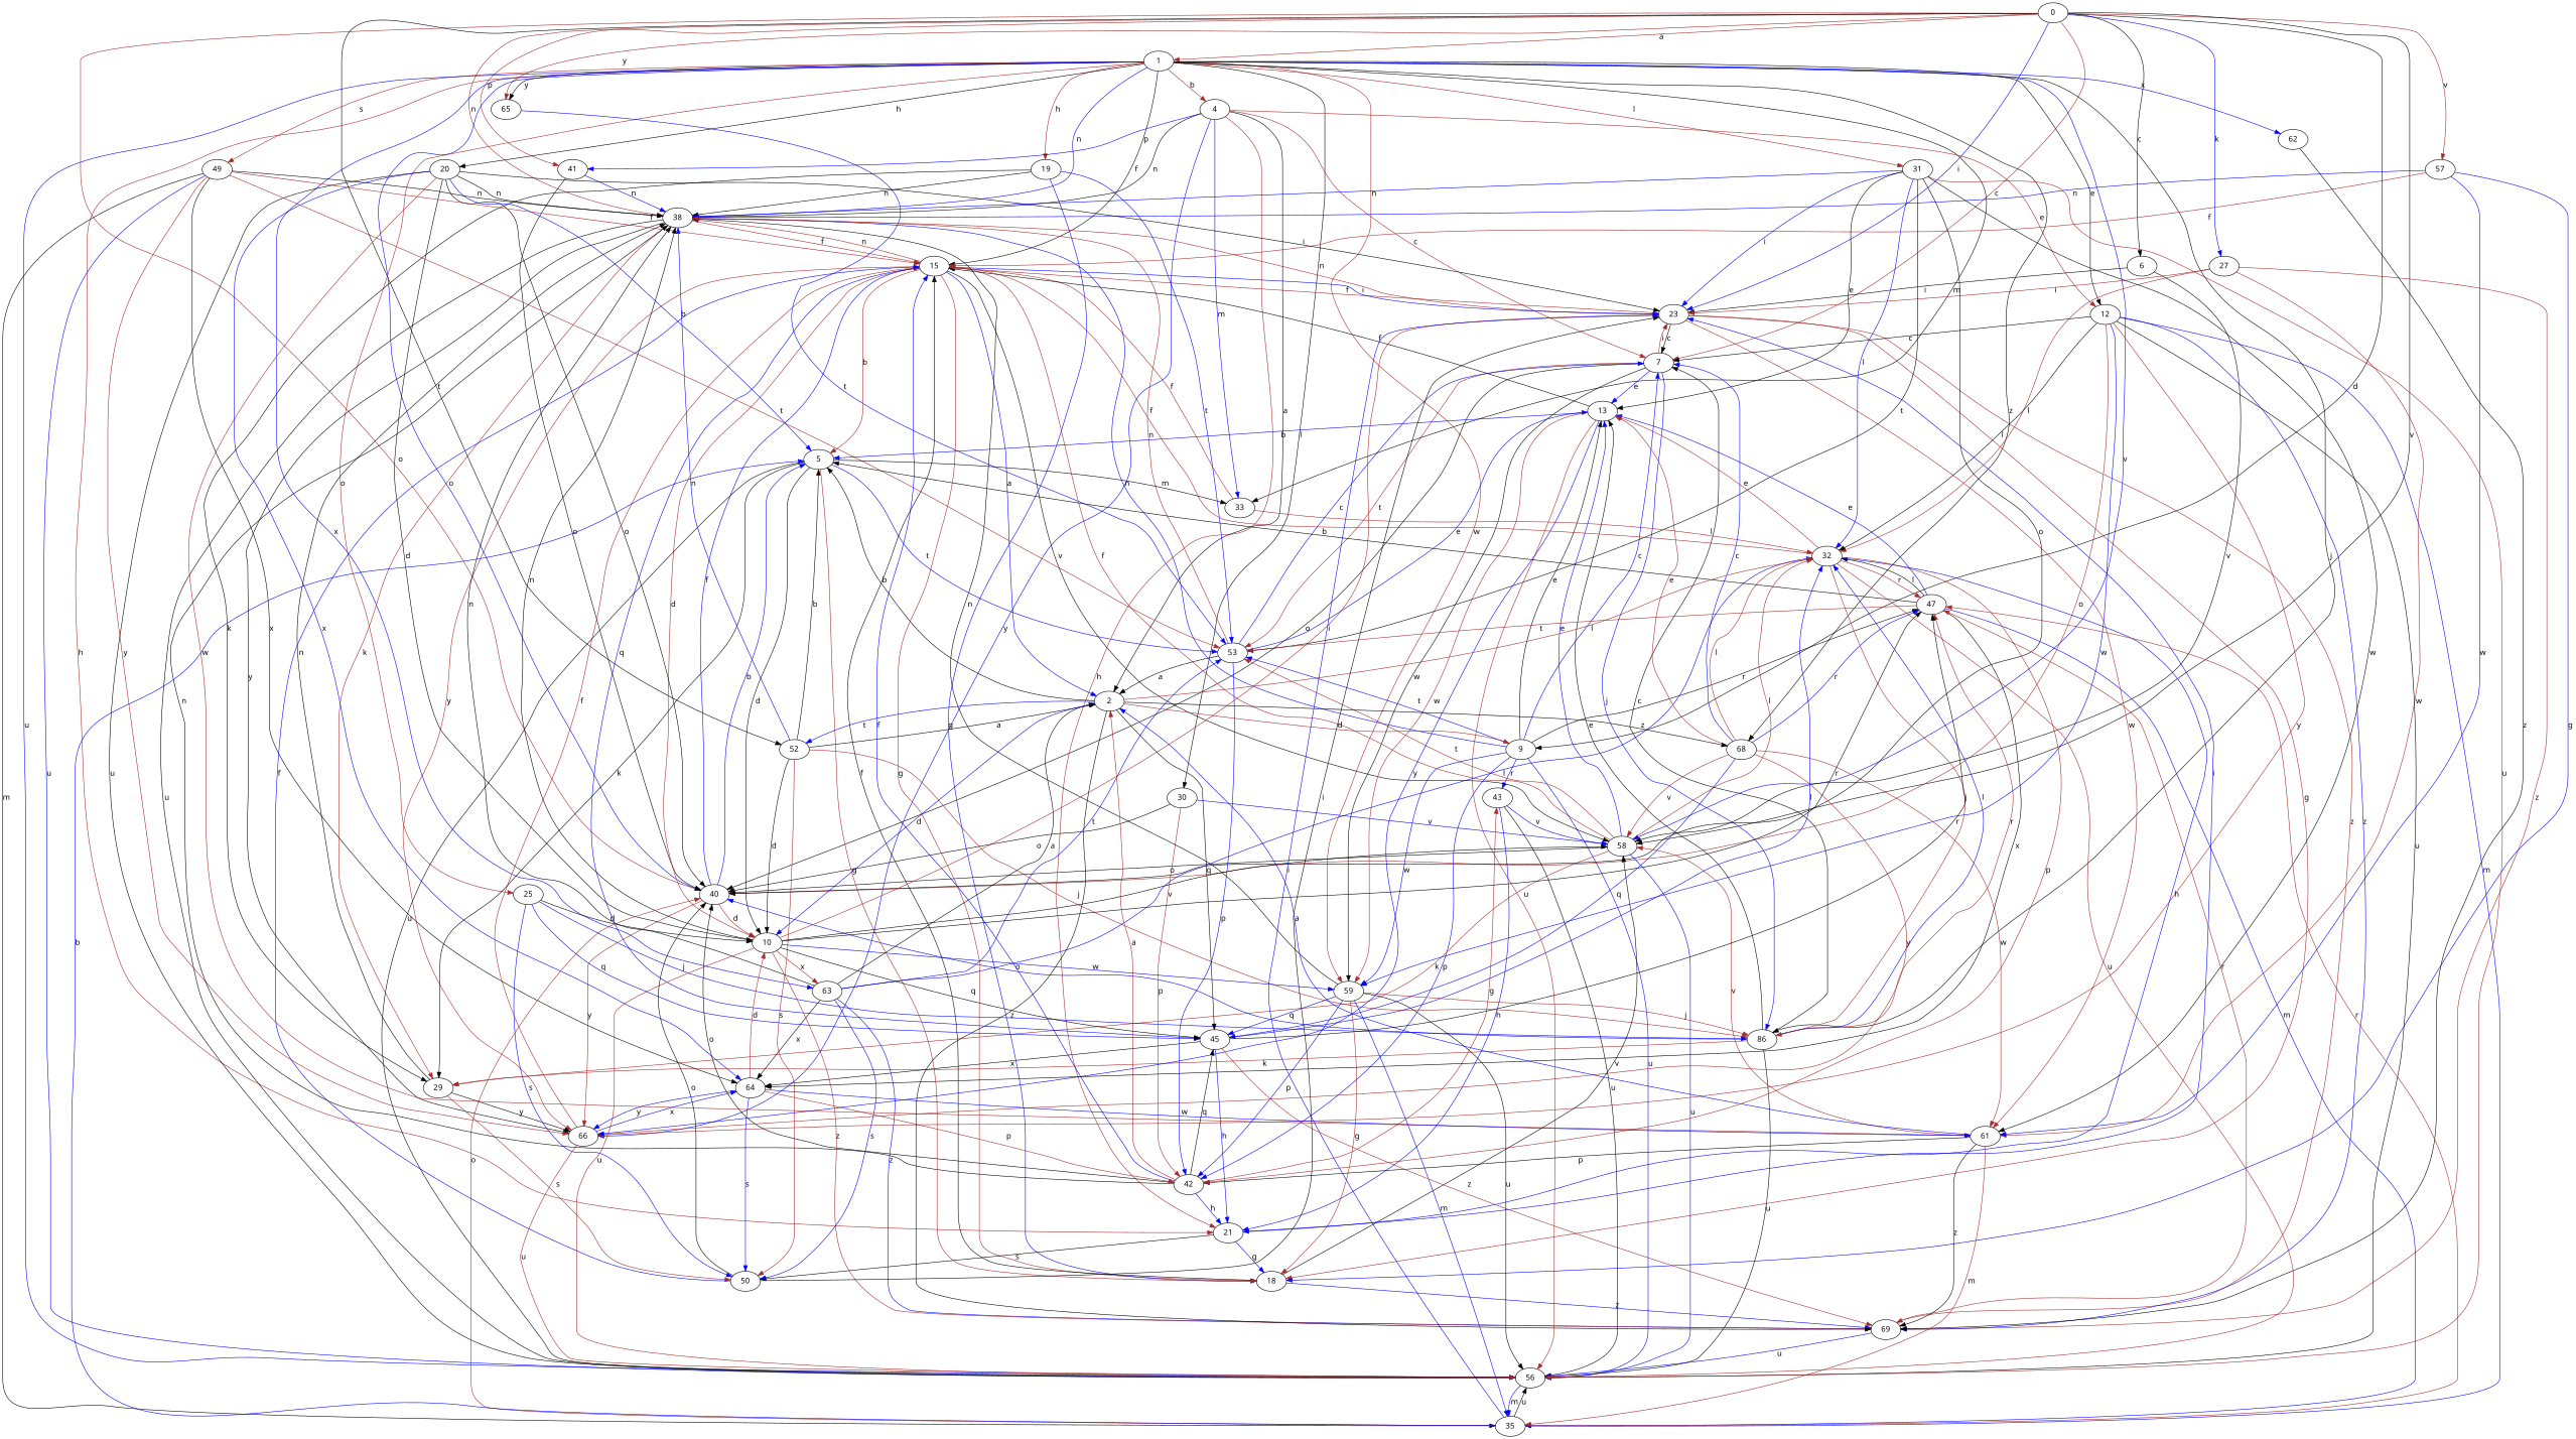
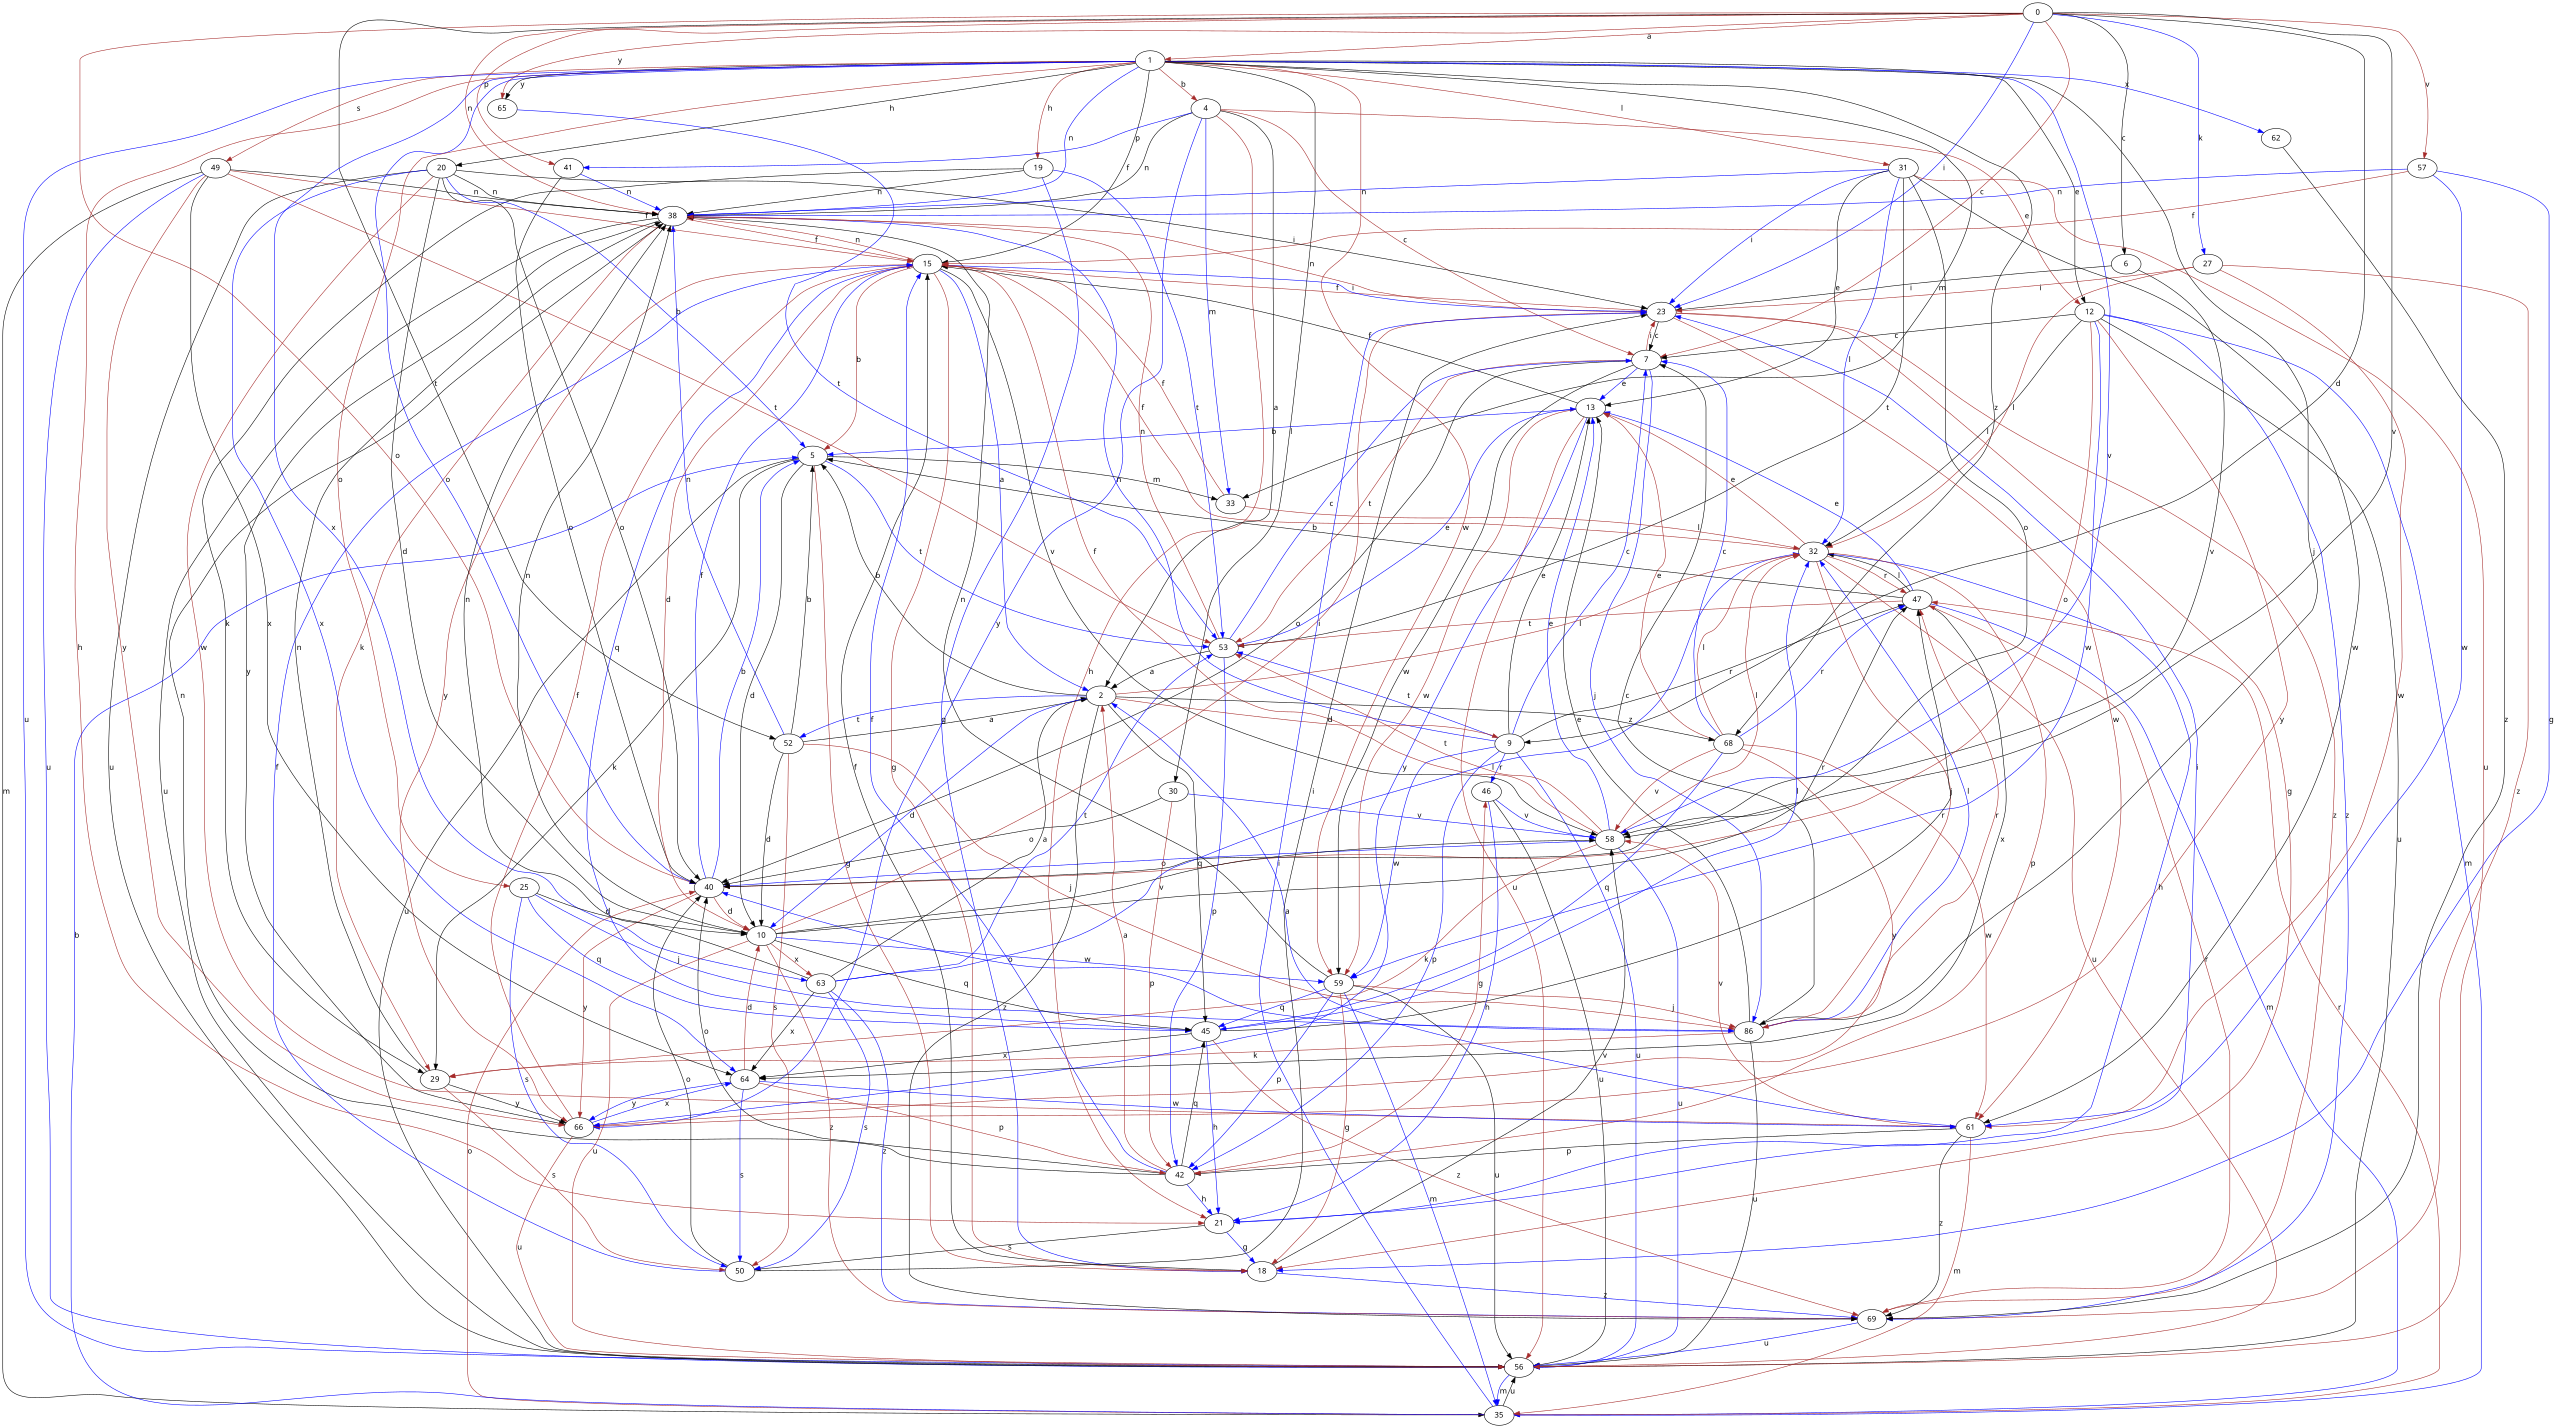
  strict digraph {
    fontname="Noto Sans"
    node [fontname="Noto Sans"]
    edge [color=brown fontname="Noto Sans"]
    0
    1
    6
    7
    9
    23
    27
    38
    40
    41
    52
    57
    58
    65
    4
    12
    15
    19
    20
    21
    25
    n22 [label=86]
    30
    31
    33
    49
    56
    59
    62
    63
    68
    53
    13
    42
-   46 [label=43]
+   46
    47
    69
    18
    61
    32
    66
    29
    5
    10
    2
    50
    35
    45
    64
    0 -> 1 [label=a]
    0 -> 6 [color=black label=c]
    0 -> 7 [label=c]
    0 -> 9 [color=black label=d]
    0 -> 23 [color=blue label=i]
    0 -> 27 [color=blue label=k]
    0 -> 38 [label=n]
    0 -> 40 [label=o]
    0 -> 41 [label=p]
    0 -> 52 [color=black label=t]
    0 -> 57 [label=v]
    0 -> 58 [color=black label=v]
    0 -> 65 [label=y]
    1 -> 38 [color=blue label=n]
    1 -> 40 [color=blue label=o]
    1 -> 58 [color=blue label=v]
    1 -> 65 [color=black label=y]
    1 -> 4 [label=b]
    1 -> 12 [color=black label=e]
    1 -> 15 [color=black label=f]
    1 -> 19 [label=h]
    1 -> 20 [color=black label=h]
    1 -> 21 [label=h]
    1 -> 25 [label=o]
    1 -> n22 [color=black label=j]
    1 -> 30 [color=black label=l]
    1 -> 31 [label=l]
    1 -> 33 [color=black label=m]
    1 -> 49 [label=s]
    1 -> 56 [color=blue label=u]
    1 -> 59 [label=w]
    1 -> 62 [color=blue label=x]
    1 -> 63 [color=blue label=x]
    1 -> 68 [color=black label=z]
    6 -> 23 [color=black label=i]
    6 -> 58 [color=black label=v]
    7 -> 23 [label=i]
    7 -> 40 [color=black label=o]
    7 -> n22 [color=blue label=j]
    7 -> 59 [color=black label=w]
    7 -> 53 [label=t]
    7 -> 13 [color=blue label=e]
    9 -> 7 [color=blue label=c]
    9 -> 38 [color=blue label=n]
    9 -> 56 [color=blue label=u]
    9 -> 59 [color=blue label=w]
    9 -> 53 [color=blue label=t]
    9 -> 13 [color=black label=e]
    9 -> 42 [color=blue label=p]
    9 -> 46 [color=blue label=r]
    9 -> 47 [color=black label=r]
    23 -> 7 [color=black label=c]
    23 -> 38 [label=n]
    23 -> 15 [label=f]
    23 -> 69 [label=z]
    23 -> 18 [label=g]
    23 -> 61 [label=w]
    27 -> 23 [label=i]
    27 -> 69 [label=z]
    27 -> 61 [label=w]
    27 -> 32 [label=l]
    38 -> 15 [label=f]
    38 -> 56 [color=black label=u]
    38 -> 66 [color=black label=y]
    38 -> 29 [label=k]
    40 -> 15 [color=blue label=f]
    40 -> 66 [label=y]
    40 -> 5 [color=blue label=b]
    40 -> 10 [label=d]
    41 -> 38 [color=blue label=n]
    41 -> 40 [color=black label=o]
    52 -> 38 [color=blue label=n]
    52 -> n22 [label=j]
    52 -> 5 [color=black label=b]
    52 -> 10 [color=black label=d]
    52 -> 2 [color=black label=a]
    52 -> 50 [label=s]
    57 -> 38 [color=blue label=n]
    57 -> 15 [label=f]
    57 -> 18 [color=blue label=g]
    57 -> 61 [color=blue label=w]
-   58 -> 40 [color=black label=o]
+   58 -> 40 [color=blue label=o]
    58 -> 15 [label=f]
    58 -> 56 [color=blue label=u]
    58 -> 53 [label=t]
    58 -> 13 [color=blue label=e]
    58 -> 32 [label=l]
    58 -> 29 [label=k]
    65 -> 53 [color=blue label=t]
    4 -> 7 [label=c]
    4 -> 38 [color=black label=n]
    4 -> 41 [color=blue label=p]
    4 -> 12 [label=e]
    4 -> 21 [label=h]
    4 -> 33 [color=blue label=m]
    4 -> 66 [color=blue label=y]
    4 -> 2 [color=black label=a]
    12 -> 7 [color=black label=c]
    12 -> 40 [label=o]
    12 -> 56 [color=black label=u]
    12 -> 59 [color=blue label=w]
    12 -> 69 [color=blue label=z]
    12 -> 32 [color=black label=l]
    12 -> 66 [label=y]
    12 -> 35 [color=blue label=m]
    15 -> 23 [color=blue label=i]
    15 -> 38 [label=n]
    15 -> 58 [color=black label=v]
    15 -> 18 [label=g]
    15 -> 66 [label=y]
    15 -> 5 [label=b]
    15 -> 10 [label=d]
    15 -> 2 [color=blue label=a]
    15 -> 45 [color=blue label=q]
    19 -> 38 [color=black label=n]
    19 -> 53 [color=blue label=t]
    19 -> 18 [color=blue label=g]
    19 -> 29 [color=black label=k]
    20 -> 23 [color=black label=i]
    20 -> 38 [color=black label=n]
    20 -> 40 [color=black label=o]
    20 -> 56 [color=black label=u]
    20 -> 61 [label=w]
    20 -> 5 [color=blue label=b]
    20 -> 10 [color=black label=d]
    20 -> 64 [color=blue label=x]
    21 -> 23 [color=blue label=i]
    21 -> 18 [color=blue label=g]
    21 -> 50 [color=black label=s]
    25 -> n22 [color=blue label=j]
    25 -> 10 [color=black label=d]
    25 -> 50 [color=blue label=s]
    25 -> 45 [color=blue label=q]
    n22 -> 7 [color=black label=c]
    n22 -> 40 [color=blue label=o]
    n22 -> 56 [color=black label=u]
    n22 -> 13 [color=black label=e]
    n22 -> 47 [label=r]
    n22 -> 32 [color=blue label=l]
    n22 -> 29 [label=k]
    30 -> 40 [color=black label=o]
    30 -> 58 [color=blue label=v]
    30 -> 42 [label=p]
    31 -> 23 [color=blue label=i]
    31 -> 38 [color=blue label=n]
    31 -> 40 [color=black label=o]
    31 -> 56 [label=u]
    31 -> 53 [color=black label=t]
    31 -> 13 [color=black label=e]
    31 -> 61 [color=black label=w]
    31 -> 32 [color=blue label=l]
    33 -> 15 [label=f]
    33 -> 32 [label=l]
    49 -> 38 [color=black label=n]
    49 -> 15 [label=f]
    49 -> 56 [color=blue label=u]
    49 -> 53 [label=t]
    49 -> 66 [label=y]
    49 -> 35 [color=black label=m]
    49 -> 64 [color=black label=x]
    56 -> 35 [color=blue label=m]
    59 -> 38 [color=black label=n]
    59 -> n22 [label=j]
    59 -> 56 [color=black label=u]
    59 -> 42 [color=blue label=p]
    59 -> 18 [label=g]
    59 -> 35 [color=blue label=m]
    59 -> 45 [color=blue label=q]
    62 -> 69 [color=black label=z]
    63 -> 38 [color=black label=n]
    63 -> 53 [color=blue label=t]
    63 -> 69 [color=blue label=z]
    63 -> 32 [color=blue label=l]
    63 -> 2 [color=black label=a]
    63 -> 50 [color=blue label=s]
    63 -> 64 [color=black label=x]
    68 -> 7 [color=blue label=c]
    68 -> 58 [label=v]
    68 -> 13 [label=e]
    68 -> 47 [color=blue label=r]
    68 -> 61 [label=w]
    68 -> 32 [label=l]
    68 -> 66 [label=y]
    68 -> 45 [color=blue label=q]
    53 -> 7 [color=blue label=c]
    53 -> 38 [label=n]
    53 -> 13 [color=blue label=e]
    53 -> 42 [color=blue label=p]
    53 -> 2 [color=black label=a]
    13 -> 15 [color=black label=f]
    13 -> 56 [label=u]
    13 -> 59 [label=w]
    13 -> 66 [color=blue label=y]
    13 -> 5 [color=blue label=b]
    42 -> 38 [color=black label=n]
    42 -> 40 [color=black label=o]
    42 -> 15 [color=blue label=f]
    42 -> 21 [color=blue label=h]
    42 -> 46 [label=g]
    42 -> 2 [label=a]
    42 -> 45 [color=black label=q]
    46 -> 58 [color=blue label=v]
    46 -> 21 [color=blue label=h]
    46 -> 56 [color=black label=u]
    47 -> 53 [label=t]
    47 -> 13 [color=blue label=e]
    47 -> 32 [color=black label=l]
    47 -> 5 [color=black label=b]
    47 -> 35 [color=blue label=m]
    47 -> 64 [color=black label=x]
    69 -> 56 [color=blue label=u]
    69 -> 47 [label=r]
    18 -> 58 [color=black label=v]
    18 -> 15 [color=black label=f]
    18 -> 69 [color=blue label=z]
    61 -> 58 [label=v]
    61 -> 42 [color=black label=p]
    61 -> 69 [color=black label=z]
    61 -> 2 [color=blue label=a]
    61 -> 35 [label=m]
    32 -> 15 [label=f]
    32 -> 21 [color=blue label=h]
    32 -> n22 [label=j]
    32 -> 56 [label=u]
    32 -> 13 [label=e]
    32 -> 42 [label=p]
    32 -> 47 [label=r]
    66 -> 15 [label=f]
    66 -> 56 [label=u]
    66 -> 64 [color=blue label=x]
    29 -> 38 [color=black label=n]
    29 -> 66 [color=black label=y]
    29 -> 50 [label=s]
    5 -> 33 [color=black label=m]
    5 -> 56 [color=black label=u]
    5 -> 53 [color=blue label=t]
    5 -> 18 [label=g]
    5 -> 29 [color=black label=k]
    5 -> 10 [color=black label=d]
    10 -> 23 [label=i]
    10 -> 38 [color=black label=n]
    10 -> 58 [color=black label=v]
    10 -> 56 [label=u]
    10 -> 59 [color=blue label=w]
    10 -> 63 [label=x]
    10 -> 47 [color=black label=r]
    10 -> 69 [label=z]
    10 -> 45 [color=black label=q]
    2 -> 9 [label=d]
    2 -> 52 [color=blue label=t]
    2 -> 68 [color=black label=z]
    2 -> 69 [color=black label=z]
    2 -> 32 [label=l]
    2 -> 5 [color=black label=b]
    2 -> 10 [color=blue label=d]
    2 -> 45 [color=black label=q]
    50 -> 23 [color=black label=i]
    50 -> 40 [color=black label=o]
    50 -> 15 [color=blue label=f]
    35 -> 23 [color=blue label=i]
    35 -> 40 [label=o]
    35 -> 56 [color=black label=u]
    35 -> 47 [label=r]
    35 -> 5 [color=blue label=b]
    45 -> 21 [color=blue label=h]
    45 -> 47 [color=black label=r]
    45 -> 69 [label=z]
    45 -> 32 [color=blue label=l]
    45 -> 64 [color=black label=x]
    64 -> 42 [label=p]
    64 -> 61 [color=blue label=w]
    64 -> 66 [color=blue label=y]
    64 -> 10 [label=d]
    64 -> 50 [color=blue label=s]
  }
